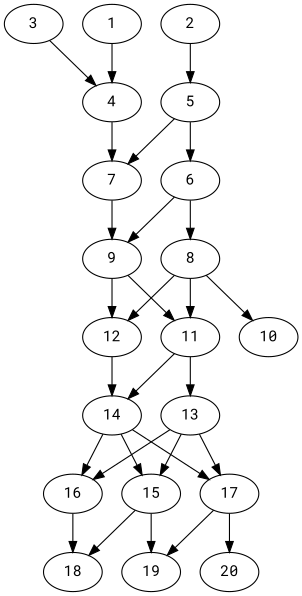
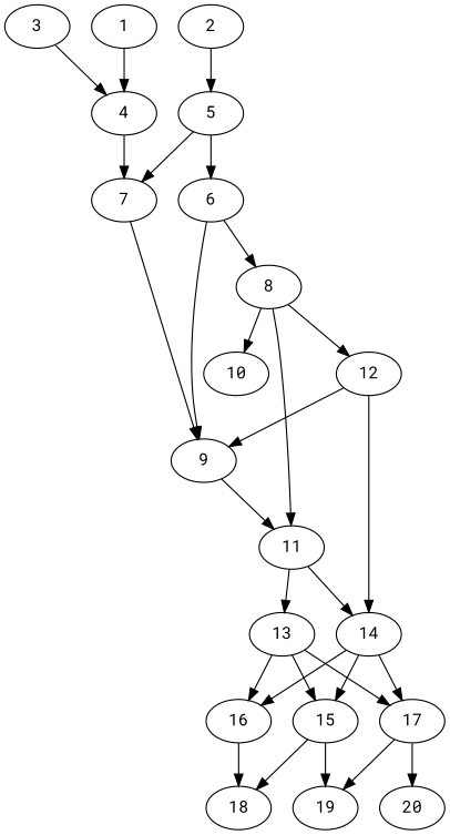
  digraph {
    fontname="Roboto Mono"
    node [alpha=0.06 fontname="Roboto Mono"]
    edge [fontname="Roboto Mono"]
    1 [alpha=0.16 expect_size=28106752]
    4 [expect_size=15618048]
    7 [alpha=0.05 expect_size=11874304]
    9 [alpha=0.03 expect_size=49586176]
    2 [alpha=0.20 expect_size=46942208]
    5 [expect_size=5798912]
    6 [alpha=0.16 expect_size=45686784]
    8 [alpha=0.19 expect_size=26548224]
    3 [alpha=0.01 expect_size=45922304]
    11 [alpha=0.07 expect_size=23493632]
    12 [alpha=0.11 expect_size=14870528]
    10 [alpha=0.13 expect_size=40791040]
    13 [alpha=0.03 expect_size=14514176]
    14 [alpha=0.09 expect_size=16160768]
    15 [alpha=0.17 expect_size=29589504]
    16 [expect_size=43802624]
    17 [alpha=0.03 expect_size=33378304]
    18 [alpha=0.07 expect_size=45047808]
    19 [alpha=0.15 expect_size=41650176]
    20 [alpha=0.11 expect_size=47739904]
    1 -> 4
    4 -> 7
    7 -> 9
    9 -> 11
-   9 -> 12
+   12 -> 9
    2 -> 5
    5 -> 7
    5 -> 6
    6 -> 9
    6 -> 8
    8 -> 11
    8 -> 12
    8 -> 10
    3 -> 4
    11 -> 13
    11 -> 14
    12 -> 14
    13 -> 15
    13 -> 16
    13 -> 17
    14 -> 15
    14 -> 16
    14 -> 17
    15 -> 18
    15 -> 19
    16 -> 18
    17 -> 19
    17 -> 20
  }
